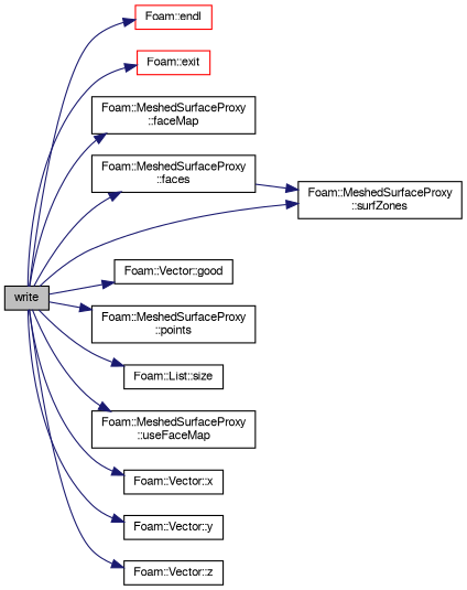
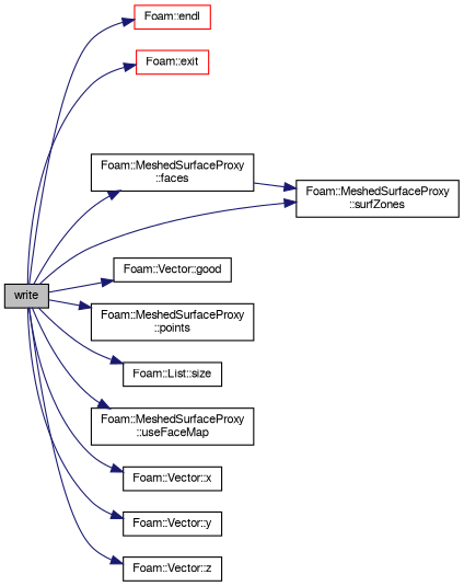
  digraph {
    rankdir=LR
    node [color=black fontname=FreeSans fontsize=10 shape=record]
    edge [color=midnightblue fontname=FreeSans fontsize=10 labelfontname=FreeSans labelfontsize=10 style=solid]
    n1 [fillcolor=grey75 fontcolor=black height=0.2 label=write style=filled width=0.4]
    n2 [color=red height=0.2 label="Foam::endl" width=0.4]
    n3 [color=red height=0.2 label="Foam::exit" width=0.4]
-   n4 [height=0.2 label="Foam::MeshedSurfaceProxy\l::faceMap" width=0.4]
    n5 [height=0.2 label="Foam::MeshedSurfaceProxy\l::faces" width=0.4]
    n6 [height=0.2 label="Foam::MeshedSurfaceProxy\l::surfZones" width=0.4]
    n7 [height=0.2 label="Foam::Vector::good" width=0.4]
    n8 [height=0.2 label="Foam::MeshedSurfaceProxy\l::points" width=0.4]
    n9 [height=0.2 label="Foam::List::size" width=0.4]
    n10 [height=0.2 label="Foam::MeshedSurfaceProxy\l::useFaceMap" width=0.4]
    n11 [height=0.2 label="Foam::Vector::x" width=0.4]
    n12 [height=0.2 label="Foam::Vector::y" width=0.4]
    n13 [height=0.2 label="Foam::Vector::z" width=0.4]
    n1 -> n2
    n1 -> n3
-   n1 -> n4
    n1 -> n5
    n1 -> n6
    n1 -> n7
    n1 -> n8
    n1 -> n9
    n1 -> n10
    n1 -> n11
    n1 -> n12
    n1 -> n13
    n5 -> n6
  }
